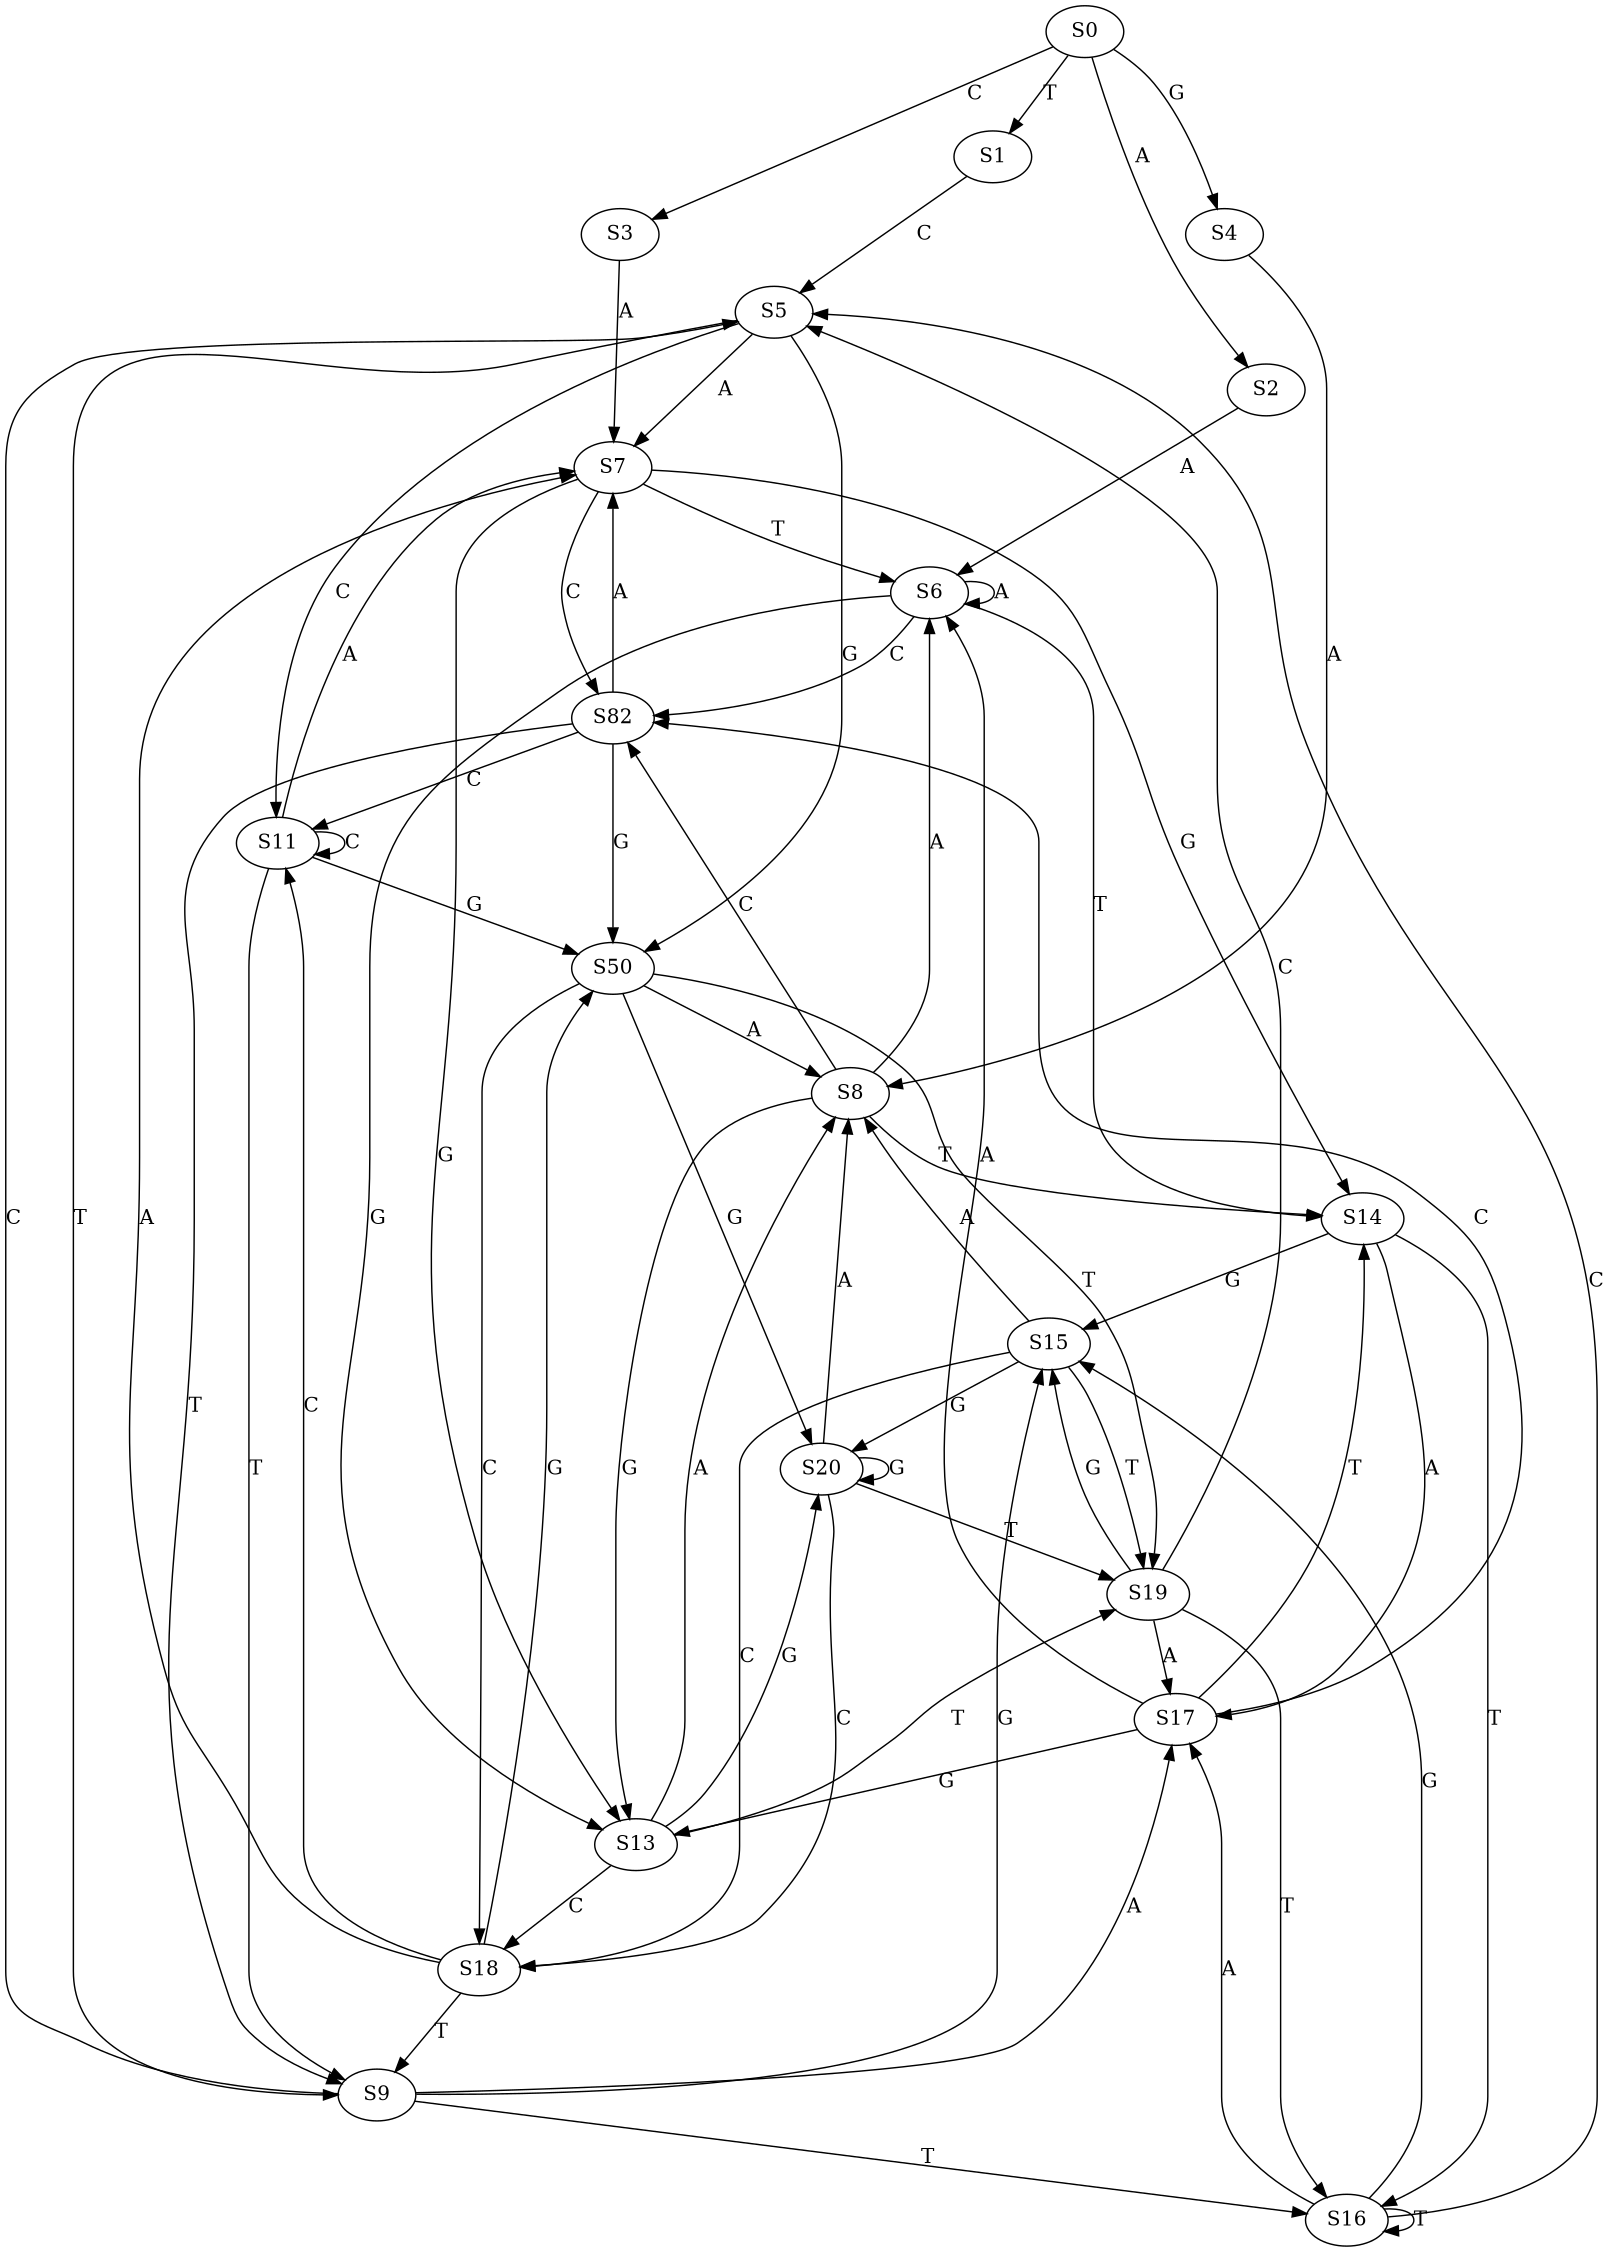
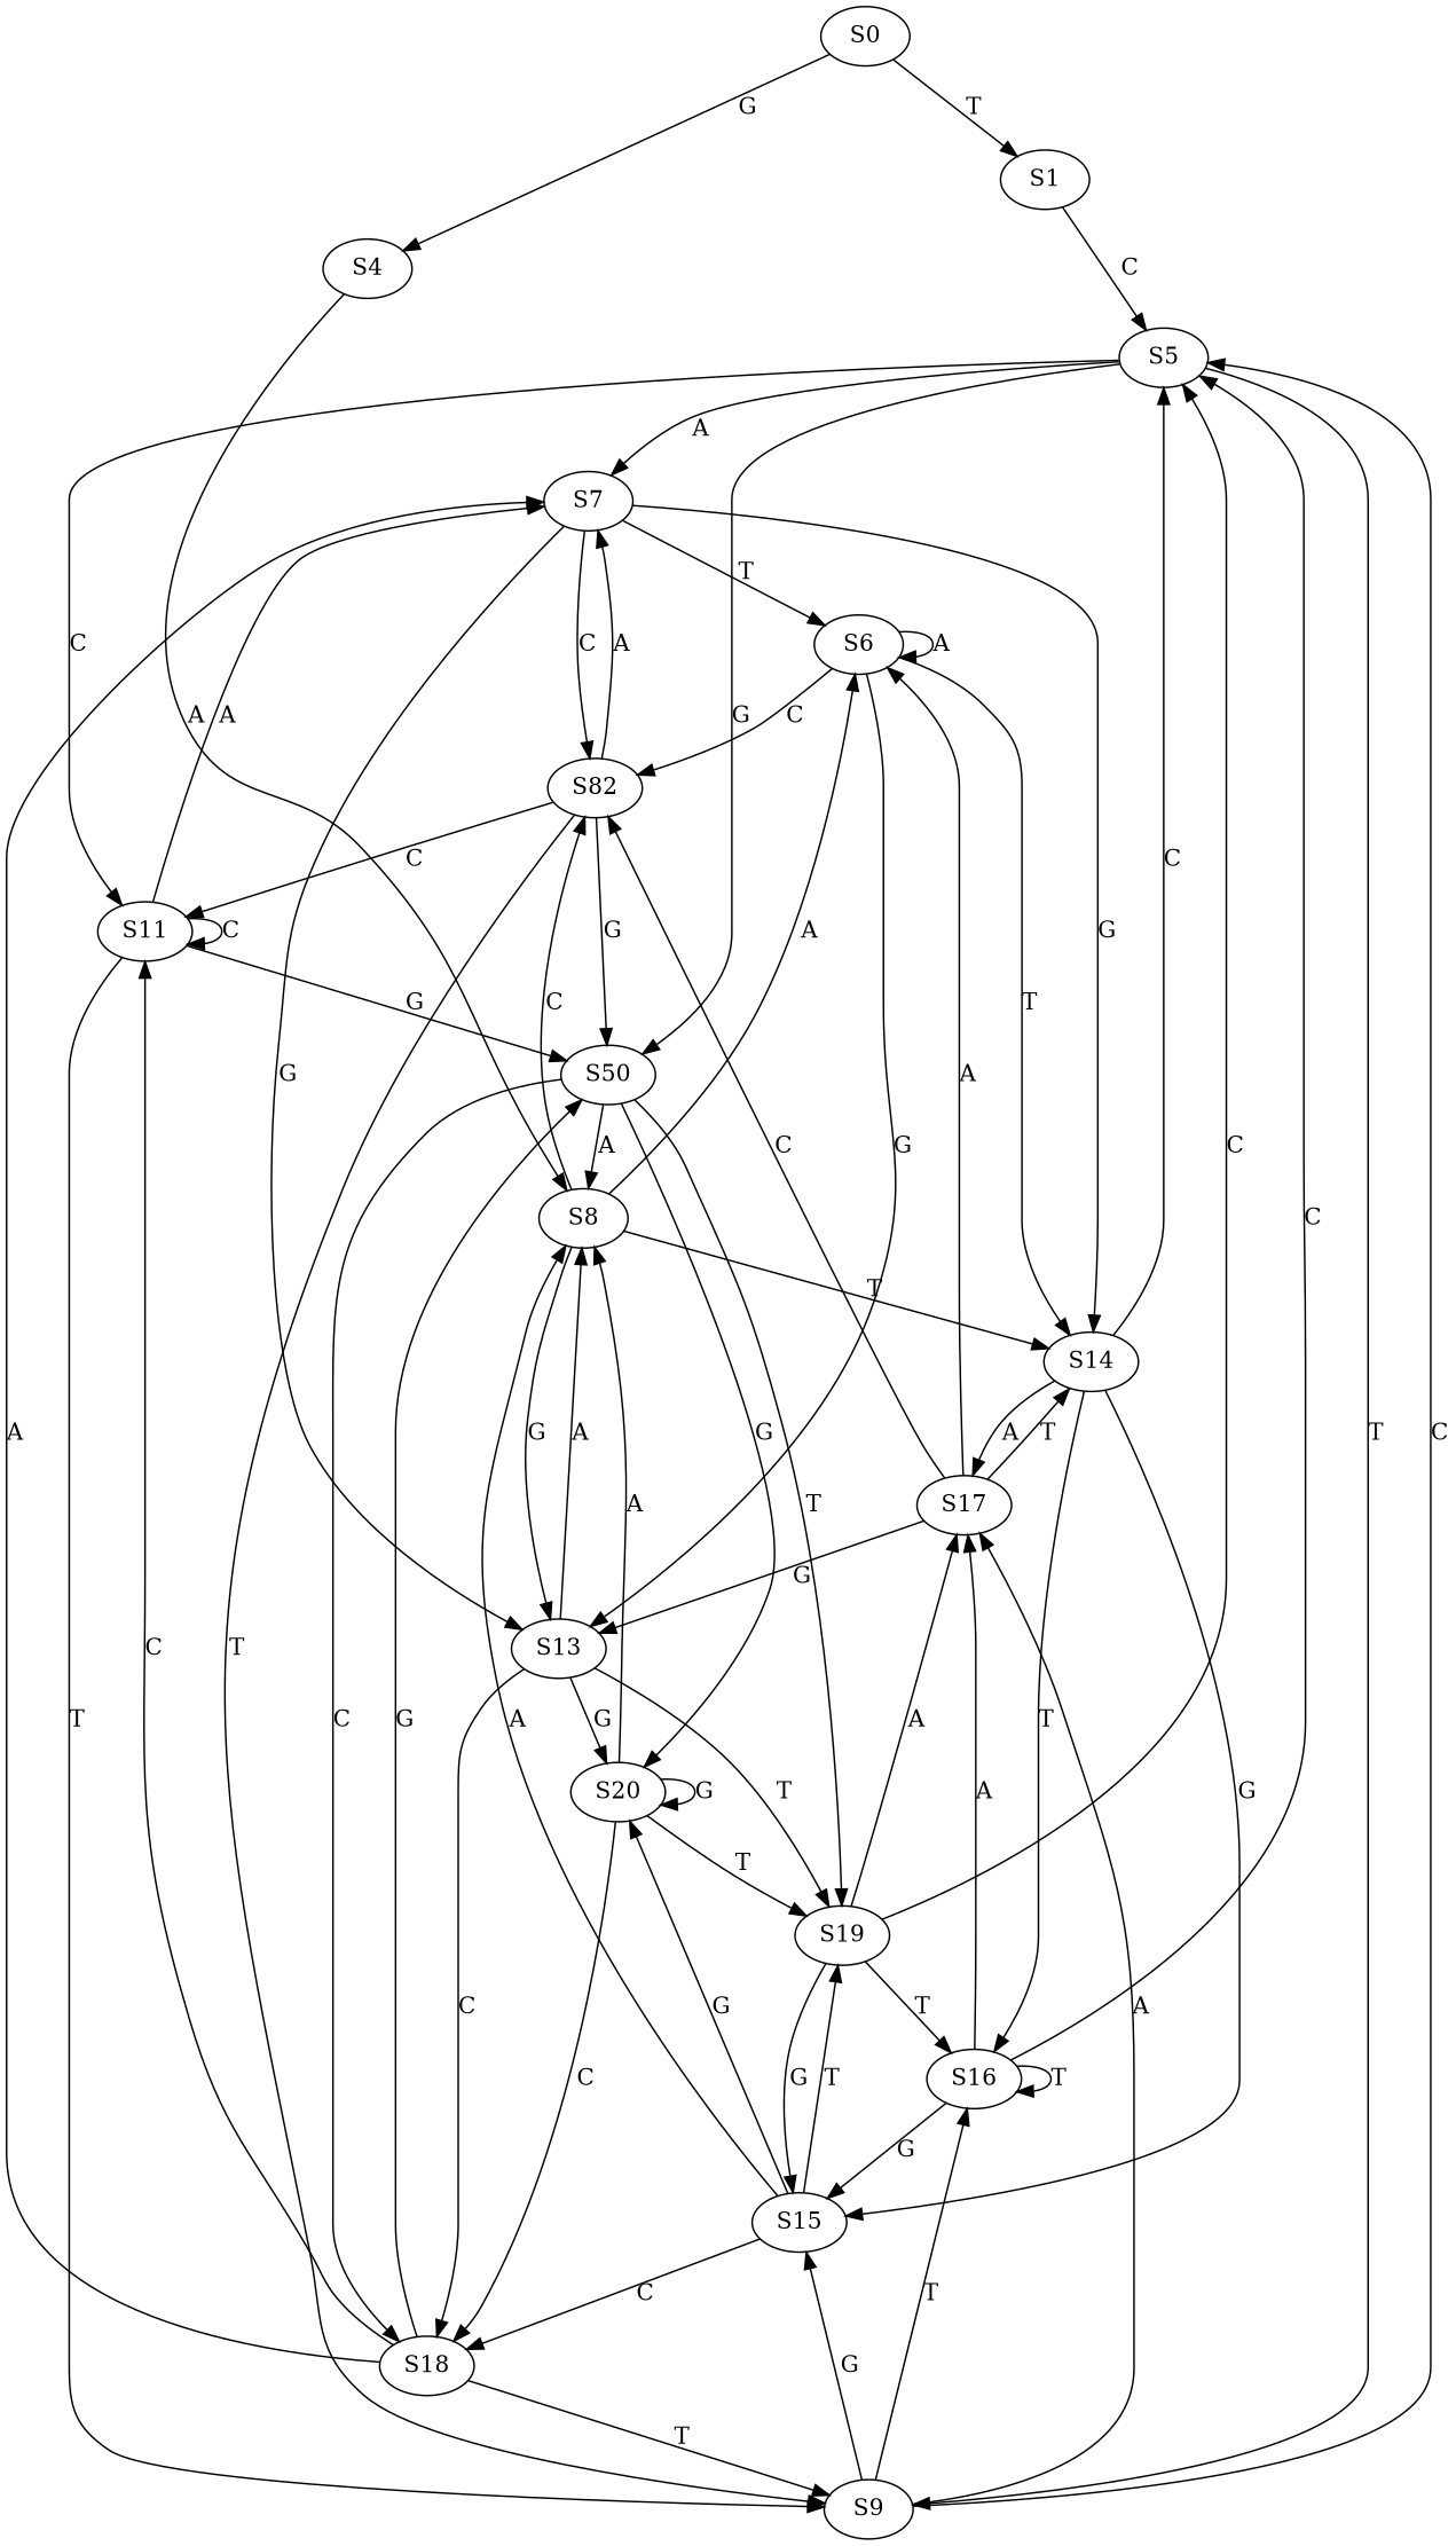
  strict digraph {
    S0
    S1
-   S2
-   S3
    S4
    S5
    S6
    S7
    S8
    S9
    n11 [label=S50]
    S11
    n13 [label=S82]
    S13
    S14
    S15
    S16
    S17
    S18
    S19
    S20
    S0 -> S1 [label=T]
-   S0 -> S2 [label=A]
-   S0 -> S3 [label=C]
    S0 -> S4 [label=G]
    S1 -> S5 [label=C]
-   S2 -> S6 [label=A]
-   S3 -> S7 [label=A]
    S4 -> S8 [label=A]
    S5 -> S7 [label=A]
    S5 -> S9 [label=T]
    S5 -> n11 [label=G]
    S5 -> S11 [label=C]
    S6 -> S6 [label=A]
    S6 -> n13 [label=C]
    S6 -> S13 [label=G]
    S6 -> S14 [label=T]
    S7 -> S6 [label=T]
    S7 -> n13 [label=C]
    S7 -> S13 [label=G]
    S7 -> S14 [label=G]
    S8 -> S6 [label=A]
    S8 -> n13 [label=C]
    S8 -> S13 [label=G]
    S8 -> S14 [label=T]
    S9 -> S5 [label=C]
    S9 -> S15 [label=G]
    S9 -> S16 [label=T]
    S9 -> S17 [label=A]
    n11 -> S8 [label=A]
    n11 -> S18 [label=C]
    n11 -> S19 [label=T]
    n11 -> S20 [label=G]
    S11 -> S7 [label=A]
    S11 -> S9 [label=T]
    S11 -> n11 [label=G]
    S11 -> S11 [label=C]
    n13 -> S7 [label=A]
    n13 -> S9 [label=T]
    n13 -> n11 [label=G]
    n13 -> S11 [label=C]
    S13 -> S8 [label=A]
    S13 -> S18 [label=C]
    S13 -> S19 [label=T]
    S13 -> S20 [label=G]
+   S14 -> S5 [label=C]
    S14 -> S15 [label=G]
    S14 -> S16 [label=T]
    S14 -> S17 [label=A]
    S15 -> S8 [label=A]
    S15 -> S18 [label=C]
    S15 -> S19 [label=T]
    S15 -> S20 [label=G]
    S16 -> S5 [label=C]
    S16 -> S15 [label=G]
    S16 -> S16 [label=T]
    S16 -> S17 [label=A]
    S17 -> S6 [label=A]
    S17 -> n13 [label=C]
    S17 -> S13 [label=G]
    S17 -> S14 [label=T]
    S18 -> S7 [label=A]
    S18 -> S9 [label=T]
    S18 -> n11 [label=G]
    S18 -> S11 [label=C]
    S19 -> S5 [label=C]
    S19 -> S15 [label=G]
    S19 -> S16 [label=T]
    S19 -> S17 [label=A]
    S20 -> S8 [label=A]
    S20 -> S18 [label=C]
    S20 -> S19 [label=T]
    S20 -> S20 [label=G]
  }
